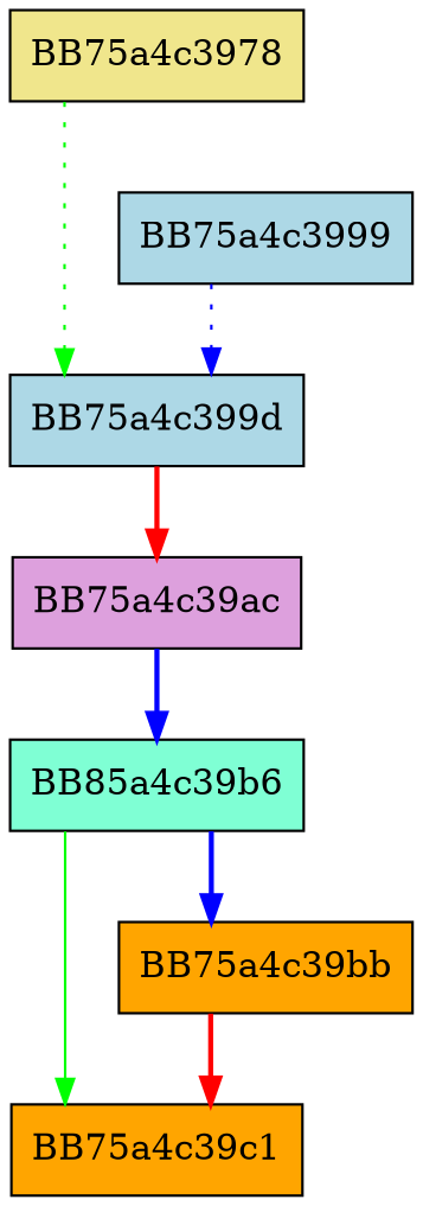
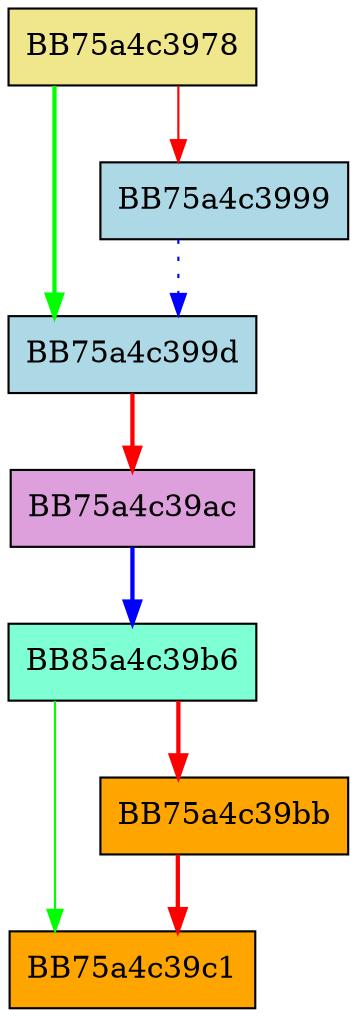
  digraph {
    splines=ortho
    node [fillcolor=lightblue shape=box style=filled]
    edge [color=red style=bold]
    BB75a4c3978 [fillcolor=khaki]
    BB75a4c399d
    BB75a4c3999
    BB75a4c39ac [fillcolor=plum]
    n5 [fillcolor=aquamarine label=BB85a4c39b6]
    BB75a4c39c1 [fillcolor=orange]
    BB75a4c39bb [fillcolor=orange]
-   BB75a4c3978 -> BB75a4c399d [color=green style=dotted]
+   BB75a4c3978 -> BB75a4c399d [color=green]
+   BB75a4c3978 -> BB75a4c3999 [style=solid]
    BB75a4c399d -> BB75a4c39ac
    BB75a4c3999 -> BB75a4c399d [color=blue style=dotted]
    BB75a4c39ac -> n5 [color=blue]
    n5 -> BB75a4c39c1 [color=green style=solid]
-   n5 -> BB75a4c39bb [color=blue]
+   n5 -> BB75a4c39bb
    BB75a4c39bb -> BB75a4c39c1
  }
